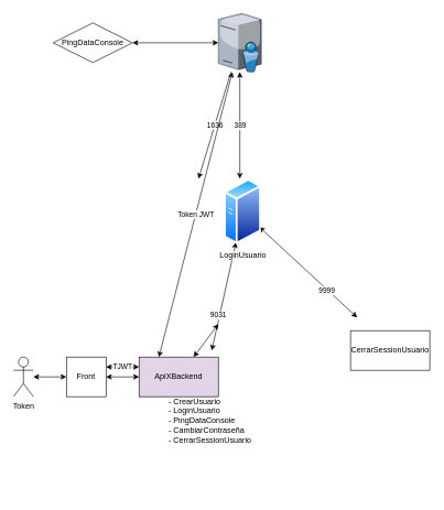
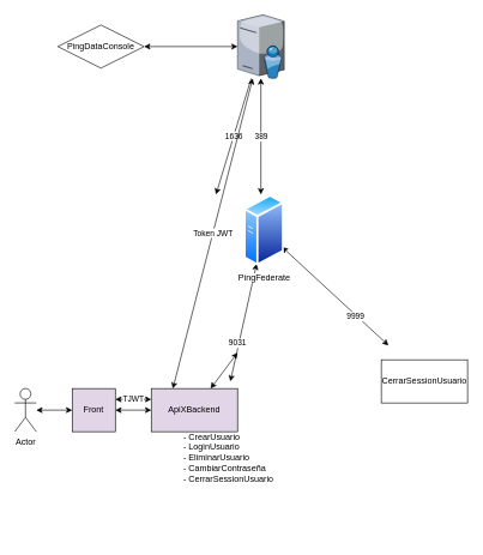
  <mxCell id="0" />
  <mxCell id="1" parent="0" />
  <mxCell id="2" value="389" style="edgeStyle=none;html=1;startArrow=classic;startFill=1;" parent="1" source="5" edge="1"><mxGeometry relative="1" as="geometry"><mxPoint x="362.5" y="270" as="targetPoint" /></mxGeometry></mxCell>
  <mxCell id="3" value="1636" style="edgeStyle=none;html=1;" parent="1" source="5" edge="1"><mxGeometry relative="1" as="geometry"><mxPoint x="300" y="270" as="targetPoint" /></mxGeometry></mxCell>
  <mxCell id="4" value="Token JWT" style="edgeStyle=none;html=1;entryX=0.25;entryY=0;entryDx=0;entryDy=0;startArrow=classic;startFill=1;" parent="1" source="5" target="13" edge="1"><mxGeometry relative="1" as="geometry" /></mxCell>
  <mxCell id="5" value="" style="verticalLabelPosition=bottom;sketch=0;aspect=fixed;html=1;verticalAlign=top;strokeColor=none;align=center;outlineConnect=0;shape=mxgraph.citrix.directory_server;" parent="1" vertex="1"><mxGeometry x="330" y="20" width="65" height="88.5" as="geometry" /></mxCell>
  <mxCell id="6" style="edgeStyle=none;html=1;startArrow=classic;startFill=1;" parent="1" source="10" edge="1"><mxGeometry relative="1" as="geometry"><mxPoint x="540" y="480" as="targetPoint" /></mxGeometry></mxCell>
  <mxCell id="7" value="9999" style="edgeLabel;html=1;align=center;verticalAlign=middle;resizable=0;points=[];" parent="6" vertex="1" connectable="0"><mxGeometry x="0.402" y="-1" relative="1" as="geometry"><mxPoint x="-1" as="offset" /></mxGeometry></mxCell>
  <mxCell id="8" style="edgeStyle=none;html=1;startArrow=classic;startFill=1;" parent="1" source="10" edge="1"><mxGeometry relative="1" as="geometry"><mxPoint x="320" y="530" as="targetPoint" /></mxGeometry></mxCell>
  <mxCell id="9" value="9031" style="edgeLabel;html=1;align=center;verticalAlign=middle;resizable=0;points=[];" parent="8" vertex="1" connectable="0"><mxGeometry x="0.345" y="-2" relative="1" as="geometry"><mxPoint as="offset" /></mxGeometry></mxCell>
- <mxCell id="10" value="LoginUsuario" style="aspect=fixed;perimeter=ellipsePerimeter;html=1;align=center;shadow=0;dashed=0;spacingTop=3;image;image=img/lib/active_directory/generic_server.svg;" parent="1" vertex="1"><mxGeometry x="339" y="270" width="56" height="100" as="geometry" /></mxCell>
+ <mxCell id="10" value="PingFederate" style="aspect=fixed;perimeter=ellipsePerimeter;html=1;align=center;shadow=0;dashed=0;spacingTop=3;image;image=img/lib/active_directory/generic_server.svg;" parent="1" vertex="1"><mxGeometry x="339" y="270" width="56" height="100" as="geometry" /></mxCell>
  <mxCell id="11" style="edgeStyle=none;html=1;startArrow=classic;startFill=1;" parent="1" source="13" edge="1"><mxGeometry relative="1" as="geometry"><mxPoint x="330" y="490" as="targetPoint" /></mxGeometry></mxCell>
  <mxCell id="12" value="TJWT" style="edgeStyle=none;html=1;exitX=0;exitY=0.25;exitDx=0;exitDy=0;entryX=1;entryY=0.25;entryDx=0;entryDy=0;startArrow=classic;startFill=1;" parent="1" source="13" target="19" edge="1"><mxGeometry relative="1" as="geometry" /></mxCell>
  <mxCell id="13" value="ApiXBackend" style="rounded=0;whiteSpace=wrap;html=1;fillColor=#e1d5e7;" parent="1" vertex="1"><mxGeometry x="210" y="540" width="120" height="60" as="geometry" /></mxCell>
  <mxCell id="14" style="edgeStyle=none;html=1;startArrow=classic;startFill=1;" parent="1" source="15" edge="1"><mxGeometry relative="1" as="geometry"><mxPoint x="100" y="570" as="targetPoint" /></mxGeometry></mxCell>
- <mxCell id="15" value="Token" style="shape=umlActor;verticalLabelPosition=bottom;verticalAlign=top;html=1;outlineConnect=0;" parent="1" vertex="1"><mxGeometry x="20" y="540" width="30" height="60" as="geometry" /></mxCell>
+ <mxCell id="15" value="Actor" style="shape=umlActor;verticalLabelPosition=bottom;verticalAlign=top;html=1;outlineConnect=0;" parent="1" vertex="1"><mxGeometry x="20" y="540" width="30" height="60" as="geometry" /></mxCell>
  <mxCell id="16" value="CerrarSessionUsuario" style="rounded=0;whiteSpace=wrap;html=1;" parent="1" vertex="1"><mxGeometry x="530" y="500" width="120" height="60" as="geometry" /></mxCell>
- <mxCell id="17" value="&lt;h1&gt;&lt;br&gt;&lt;/h1&gt;&lt;div&gt;- CrearUsuario&lt;/div&gt;&lt;div&gt;- LoginUsuario&lt;/div&gt;&lt;div&gt;- PingDataConsole&lt;/div&gt;&lt;div&gt;- CambiarContraseña&lt;/div&gt;&lt;div&gt;- CerrarSessionUsuario&lt;/div&gt;" style="text;html=1;strokeColor=none;fillColor=none;spacing=5;spacingTop=-20;whiteSpace=wrap;overflow=hidden;rounded=0;" parent="1" vertex="1"><mxGeometry x="250" y="550" width="190" height="200" as="geometry" /></mxCell>
+ <mxCell id="17" value="&lt;h1&gt;&lt;br&gt;&lt;/h1&gt;&lt;div&gt;- CrearUsuario&lt;/div&gt;&lt;div&gt;- LoginUsuario&lt;/div&gt;&lt;div&gt;- EliminarUsuario&lt;/div&gt;&lt;div&gt;- CambiarContraseña&lt;/div&gt;&lt;div&gt;- CerrarSessionUsuario&lt;/div&gt;" style="text;html=1;strokeColor=none;fillColor=none;spacing=5;spacingTop=-20;whiteSpace=wrap;overflow=hidden;rounded=0;" parent="1" vertex="1"><mxGeometry x="250" y="550" width="190" height="200" as="geometry" /></mxCell>
  <mxCell id="18" style="edgeStyle=none;html=1;entryX=0;entryY=0.5;entryDx=0;entryDy=0;startArrow=classic;startFill=1;" parent="1" source="19" target="13" edge="1"><mxGeometry relative="1" as="geometry" /></mxCell>
- <mxCell id="19" value="Front" style="rounded=0;whiteSpace=wrap;html=1;" parent="1" vertex="1"><mxGeometry x="100" y="540" width="60" height="60" as="geometry" /></mxCell>
+ <mxCell id="19" value="Front" style="rounded=0;whiteSpace=wrap;html=1;fillColor=#e1d5e7;" parent="1" vertex="1"><mxGeometry x="100" y="540" width="60" height="60" as="geometry" /></mxCell>
  <mxCell id="20" style="edgeStyle=none;html=1;startArrow=classic;startFill=1;" parent="1" source="21" target="5" edge="1"><mxGeometry relative="1" as="geometry" /></mxCell>
  <mxCell id="21" value="PingDataConsole" style="rhombus;whiteSpace=wrap;html=1;" parent="1" vertex="1"><mxGeometry x="80" y="34.25" width="120" height="60" as="geometry" /></mxCell>
